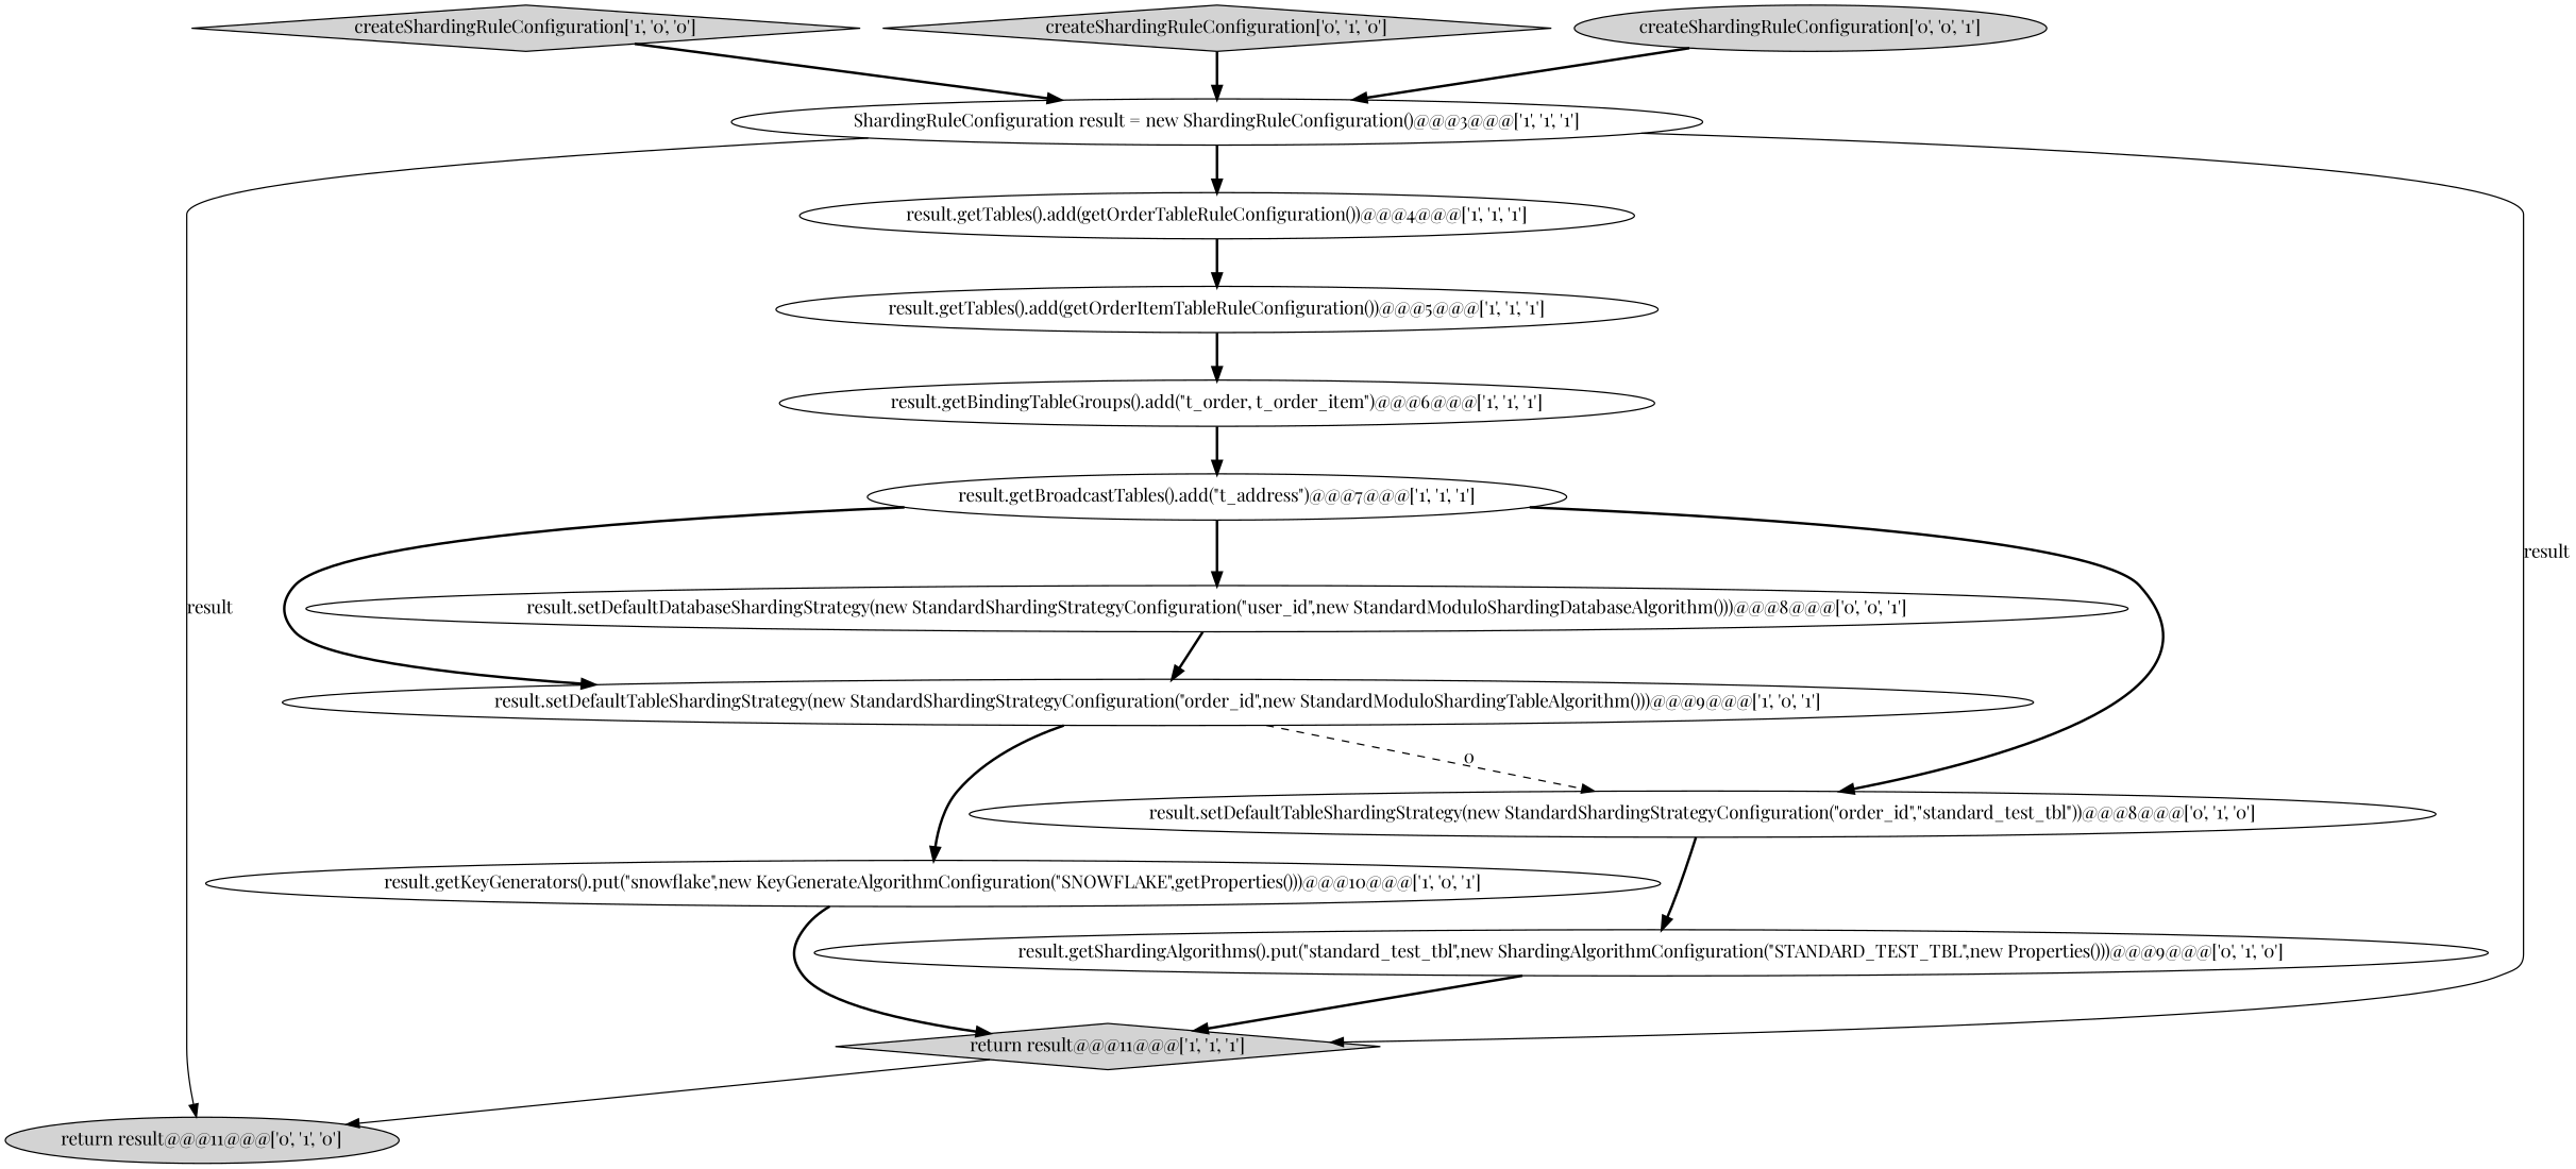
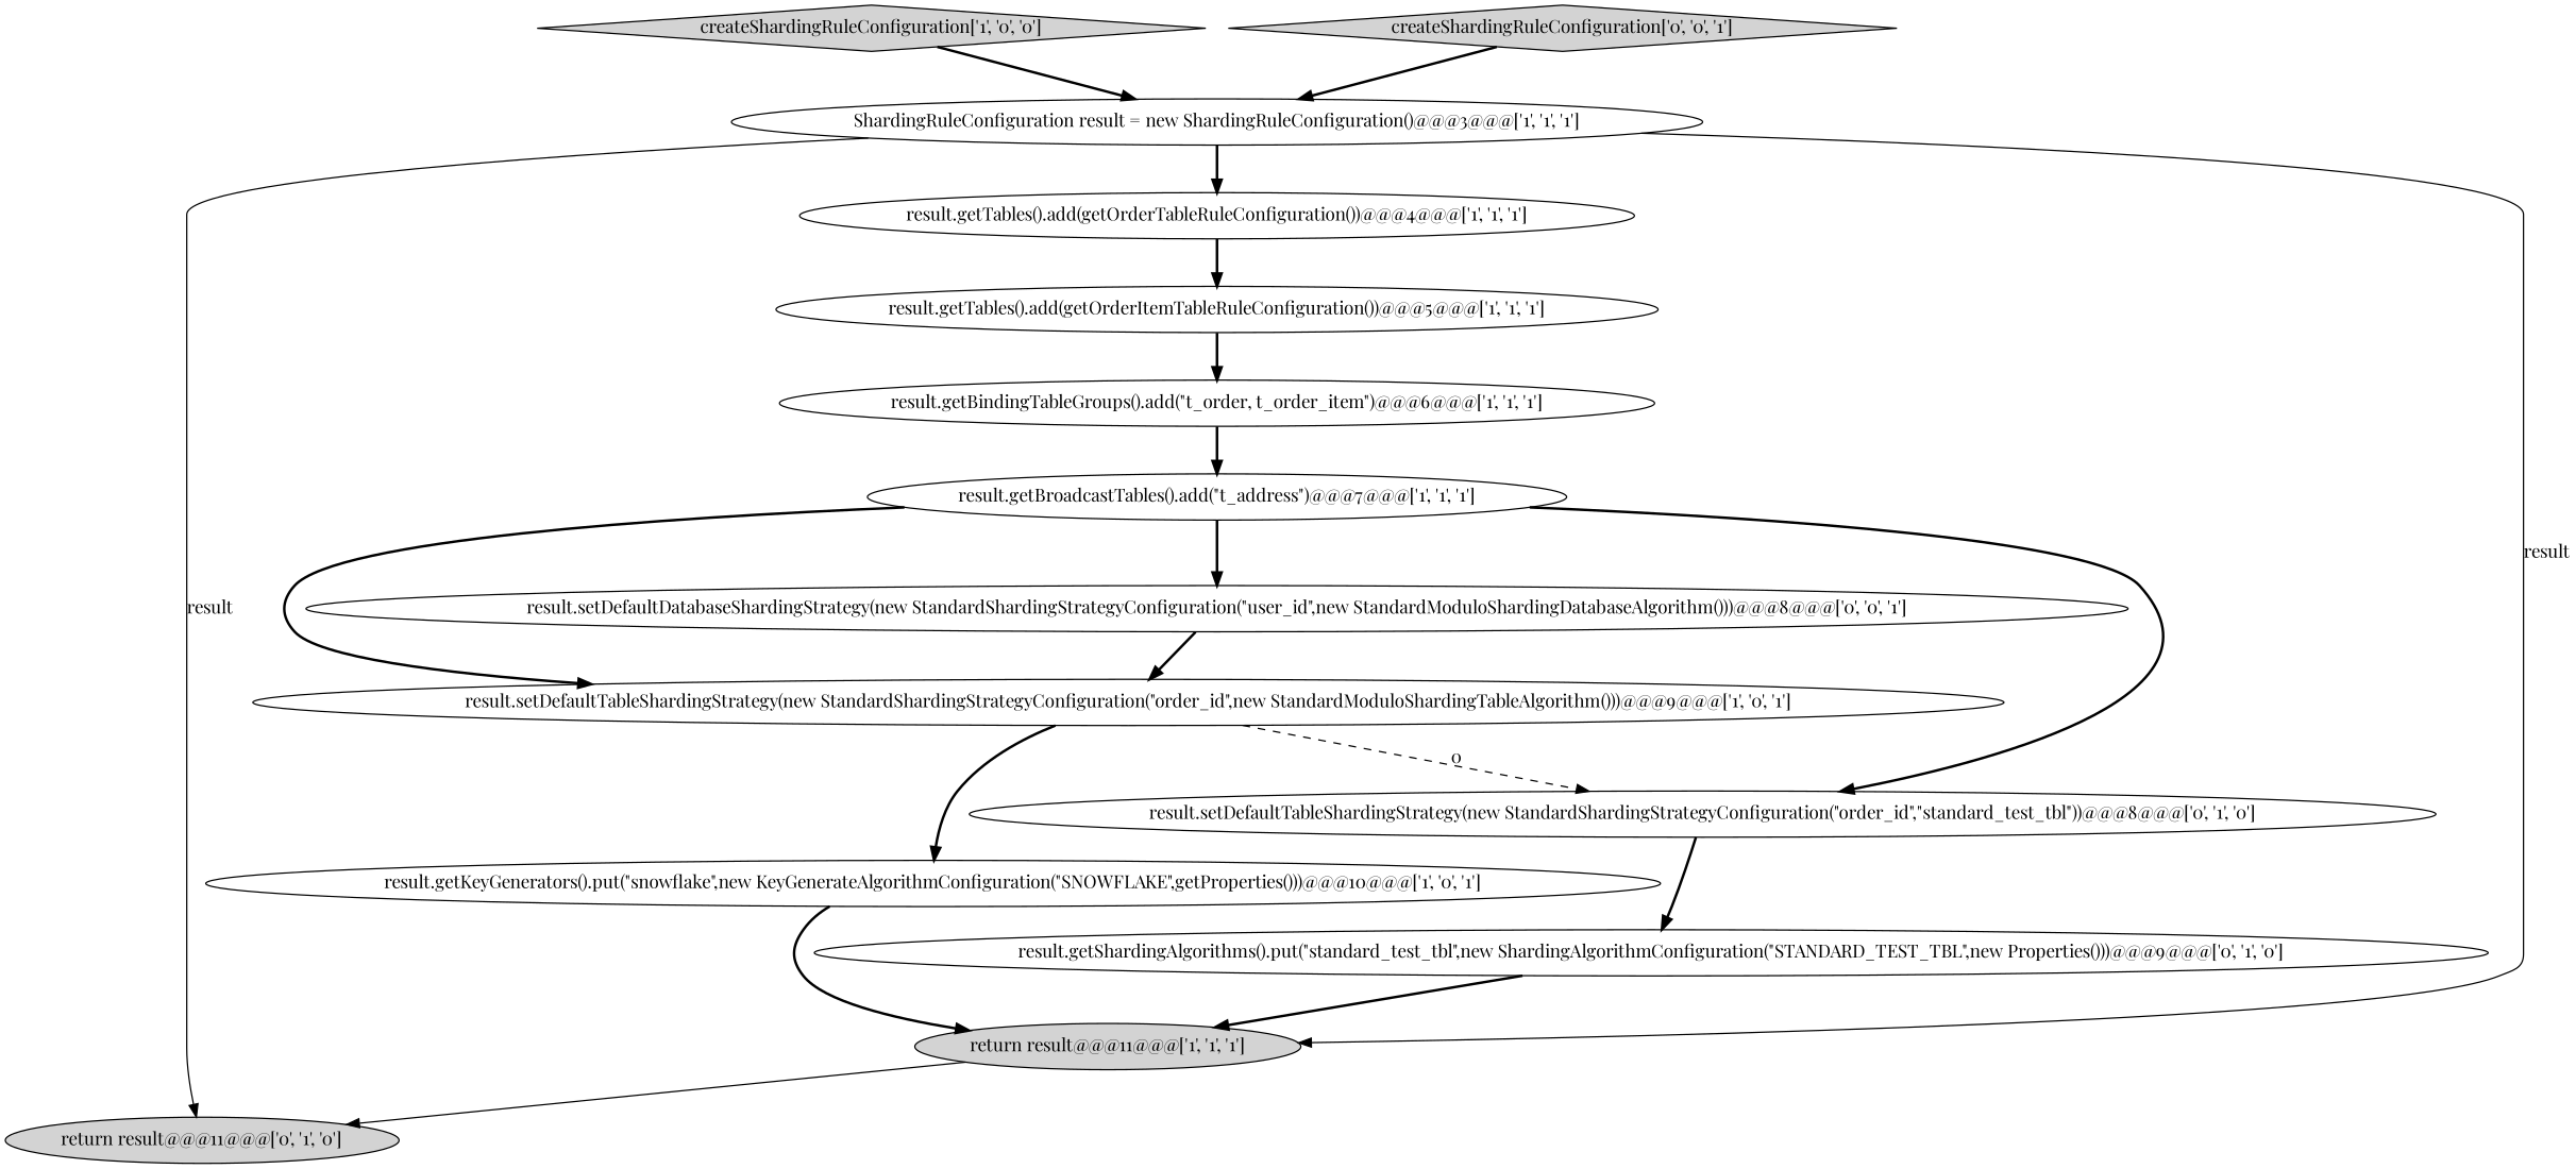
  digraph {
    fontname="Playfair Display"
    node [fillcolor=white fontname="Playfair Display" shape=ellipse style=filled]
    edge [fontname="Playfair Display" style=bold]
    n1 [label="result.getKeyGenerators().put(\"snowflake\",new KeyGenerateAlgorithmConfiguration(\"SNOWFLAKE\",getProperties()))@@@10@@@['1', '0', '1']"]
-   n2 [fillcolor=lightgray label="return result@@@11@@@['1', '1', '1']" shape=diamond]
+   n2 [fillcolor=lightgray label="return result@@@11@@@['1', '1', '1']"]
    n3 [fillcolor=lightgray label="return result@@@11@@@['0', '1', '0']"]
    n4 [fillcolor=lightgray label="createShardingRuleConfiguration['1', '0', '0']" shape=diamond]
    n5 [label="ShardingRuleConfiguration result = new ShardingRuleConfiguration()@@@3@@@['1', '1', '1']"]
    n6 [label="result.getTables().add(getOrderTableRuleConfiguration())@@@4@@@['1', '1', '1']"]
    n7 [label="result.getBroadcastTables().add(\"t_address\")@@@7@@@['1', '1', '1']"]
    n8 [label="result.setDefaultDatabaseShardingStrategy(new StandardShardingStrategyConfiguration(\"user_id\",new StandardModuloShardingDatabaseAlgorithm()))@@@8@@@['0', '0', '1']"]
    n9 [label="result.setDefaultTableShardingStrategy(new StandardShardingStrategyConfiguration(\"order_id\",\"standard_test_tbl\"))@@@8@@@['0', '1', '0']"]
    n10 [label="result.setDefaultTableShardingStrategy(new StandardShardingStrategyConfiguration(\"order_id\",new StandardModuloShardingTableAlgorithm()))@@@9@@@['1', '0', '1']"]
    n11 [label="result.getShardingAlgorithms().put(\"standard_test_tbl\",new ShardingAlgorithmConfiguration(\"STANDARD_TEST_TBL\",new Properties()))@@@9@@@['0', '1', '0']"]
    n12 [label="result.getTables().add(getOrderItemTableRuleConfiguration())@@@5@@@['1', '1', '1']"]
    n13 [label="result.getBindingTableGroups().add(\"t_order, t_order_item\")@@@6@@@['1', '1', '1']"]
-   n14 [fillcolor=lightgray label="createShardingRuleConfiguration['0', '1', '0']" shape=diamond]
-   n15 [fillcolor=lightgray label="createShardingRuleConfiguration['0', '0', '1']"]
+   n15 [fillcolor=lightgray label="createShardingRuleConfiguration['0', '0', '1']" shape=diamond]
    n1 -> n2
    n2 -> n3 [style=solid]
    n4 -> n5
    n5 -> n2 [label=result style=solid]
    n5 -> n3 [label=result style=solid]
    n5 -> n6
    n6 -> n12
    n7 -> n8
    n7 -> n9
    n7 -> n10
    n8 -> n10
    n9 -> n11
    n10 -> n1
    n10 -> n9 [label=0 style=dashed]
    n11 -> n2
    n12 -> n13
    n13 -> n7
-   n14 -> n5
    n15 -> n5
  }
